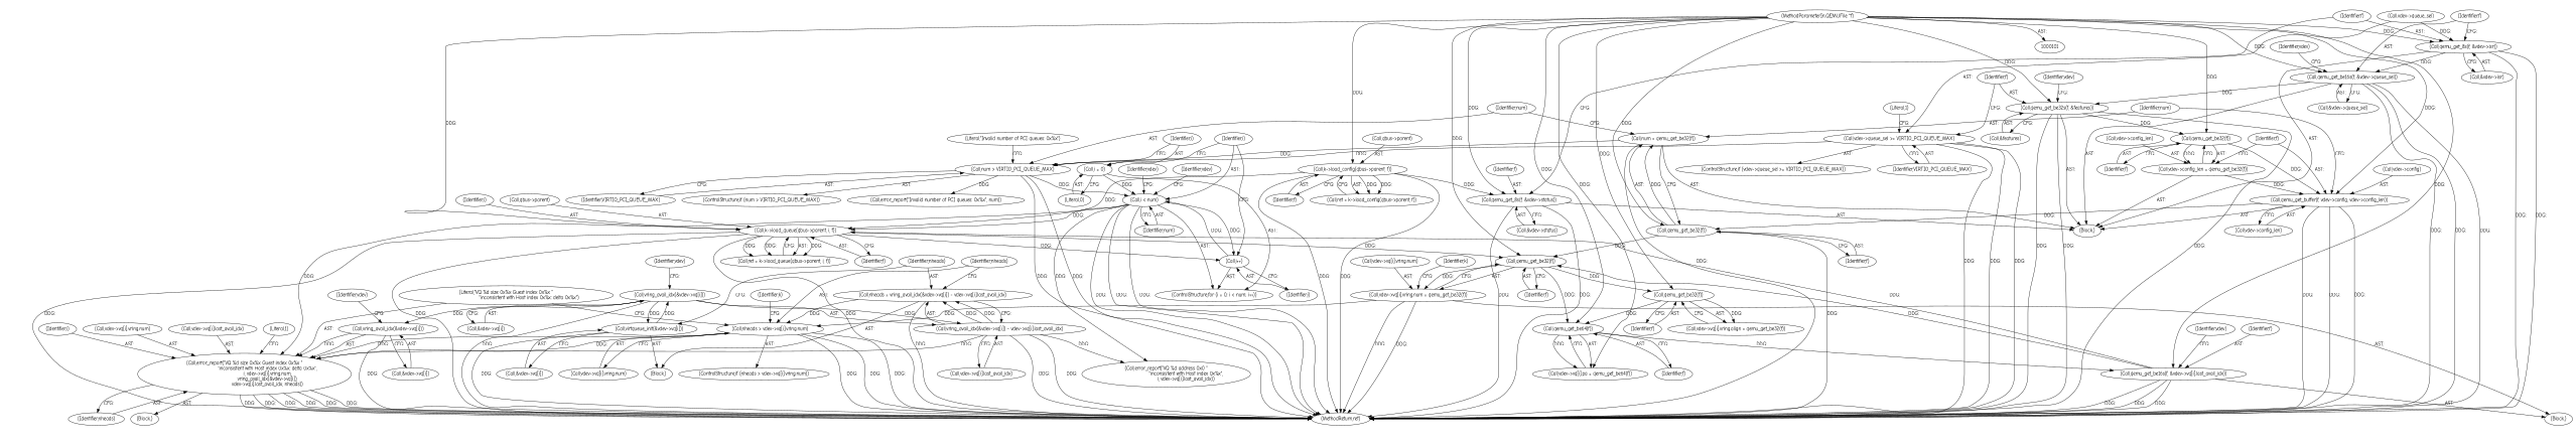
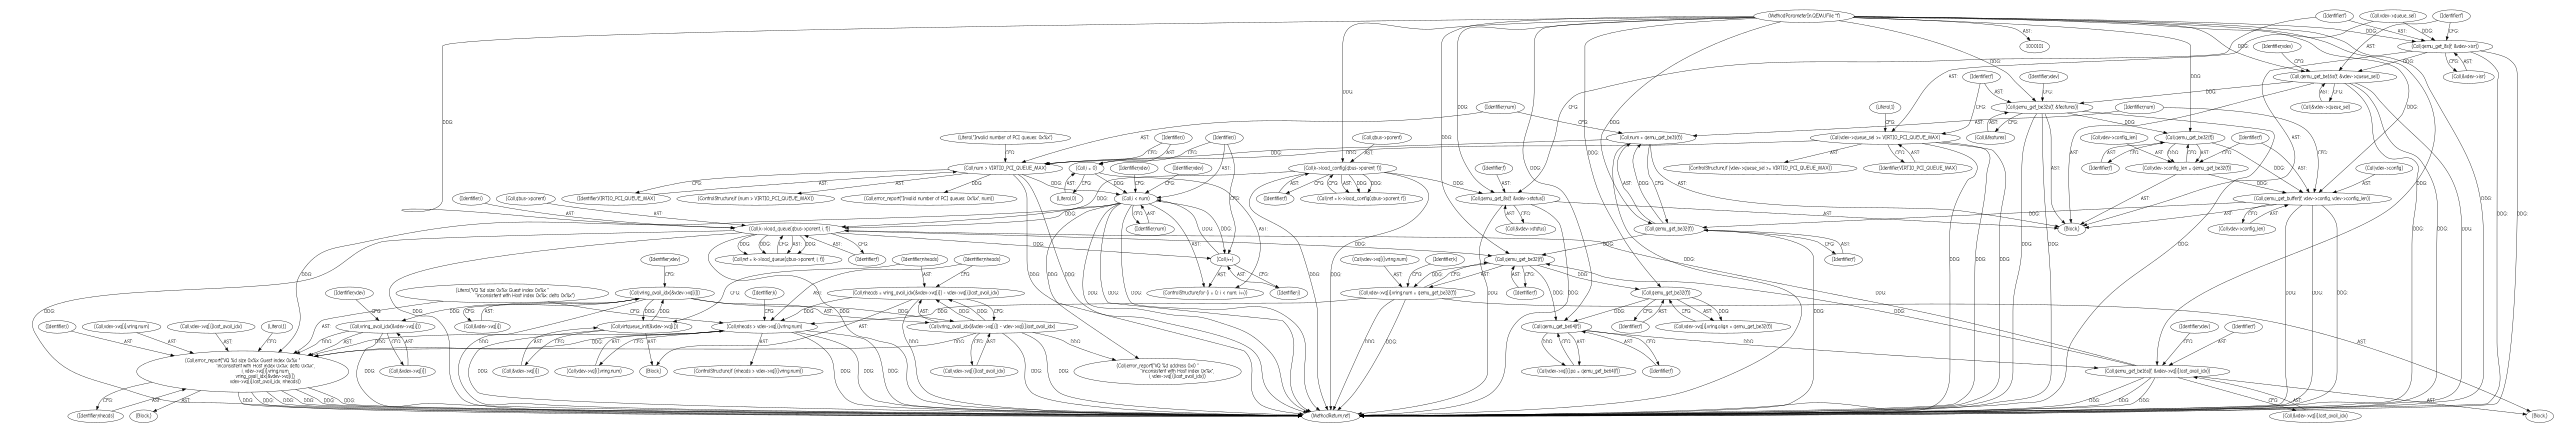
  digraph {
    fontname="Comic Neue"
    node [fontname="Comic Neue"]
    edge [fontname="Comic Neue"]
    n1 [label="(Call,error_report(\"VQ %d size 0x%x Guest index 0x%x \"\n                             \"inconsistent with Host index 0x%x: delta 0x%x\",\n                             i, vdev->vq[i].vring.num,\n                             vring_avail_idx(&vdev->vq[i]),\n                             vdev->vq[i].last_avail_idx, nheads))"]
    n2 [label="(Block,)"]
    n3 [label="(Identifier,nheads)"]
    n4 [label="(MethodReturn,ret)"]
    n5 [label="(Call,i < num)"]
    n6 [label="(Call,i++)"]
    n7 [label="(Call,k->load_queue(qbus->parent, i, f))"]
    n8 [label="(ControlStructure,for (i = 0; i < num; i++))"]
    n9 [label="(Identifier,num)"]
    n10 [label="(Call,error_report(\"VQ %d address 0x0 \"\n                         \"inconsistent with Host index 0x%x\",\n                         i, vdev->vq[i].last_avail_idx))"]
    n11 [label="(Identifier,i)"]
    n12 [label="(Call,qemu_get_be32(f))"]
    n13 [label="(Identifier,f)"]
    n14 [label="(Call,ret = k->load_queue(qbus->parent, i, f))"]
    n15 [label="(Call,i = 0)"]
    n16 [label="(Literal,0)"]
    n17 [label="(Call,qemu_get_be64(f))"]
    n18 [label="(Call,qemu_get_be32(f))"]
    n19 [label="(Call,vdev->vq[i].vring.num = qemu_get_be32(f))"]
    n20 [label="(Identifier,f)"]
    n21 [label="(Call,k->load_config(qbus->parent, f))"]
    n22 [label="(Call,qemu_get_8s(f, &vdev->status))"]
    n23 [label="(Identifier,f)"]
    n24 [label="(Call,ret = k->load_config(qbus->parent, f))"]
    n25 [label="(Block,)"]
    n26 [label="(Call,&vdev->status)"]
    n27 [label="(MethodParameterIn,QEMUFile *f)"]
    n28 [label="(Call,qemu_get_be16s(f, &vdev->vq[i].last_avail_idx))"]
    n29 [label="(Call,qemu_get_be32(f))"]
    n30 [label="(Call,qemu_get_buffer(f, vdev->config, vdev->config_len))"]
    n31 [label="(Call,qemu_get_be32(f))"]
    n32 [label="(Call,qemu_get_be32s(f, &features))"]
    n33 [label="(Call,qemu_get_be16s(f, &vdev->queue_sel))"]
    n34 [label="(Call,qemu_get_8s(f, &vdev->isr))"]
    1000101
+   n36 [label="(Call,&vdev->vq[i].last_avail_idx)"]
    n37 [label="(Block,)"]
    n38 [label="(Call,vdev->vq[i].pa = qemu_get_be64(f))"]
    n39 [label="(Identifier,f)"]
    n40 [label="(Call,vdev->vq[i].vring.align = qemu_get_be32(f))"]
    n41 [label="(Identifier,f)"]
-   n42 [label="(Call,num = qemu_get_be32(f))"]
+   n42 [label="(Call,num = qemu_get_be31(f))"]
    n43 [label="(Identifier,f)"]
    n44 [label="(Call,vdev->config_len)"]
    n45 [label="(Call,vdev->config_len = qemu_get_be32(f))"]
    n46 [label="(Identifier,f)"]
    n47 [label="(Call,&features)"]
    n48 [label="(Call,&vdev->queue_sel)"]
    n49 [label="(Call,&vdev->isr)"]
    n50 [label="(Call,nheads > vdev->vq[i].vring.num)"]
    n51 [label="(Call,num > VIRTIO_PCI_QUEUE_MAX)"]
    n52 [label="(Call,vdev->queue_sel >= VIRTIO_PCI_QUEUE_MAX)"]
    n53 [label="(ControlStructure,if (vdev->queue_sel >= VIRTIO_PCI_QUEUE_MAX))"]
    n54 [label="(Identifier,VIRTIO_PCI_QUEUE_MAX)"]
    n55 [label="(ControlStructure,if (num > VIRTIO_PCI_QUEUE_MAX))"]
    n56 [label="(Call,error_report(\"Invalid number of PCI queues: 0x%x\", num))"]
    n57 [label="(Identifier,VIRTIO_PCI_QUEUE_MAX)"]
    n58 [label="(Call,vdev->vq[i].vring.num)"]
    n59 [label="(ControlStructure,if (nheads > vdev->vq[i].vring.num))"]
    n60 [label="(Call,nheads = vring_avail_idx(&vdev->vq[i]) - vdev->vq[i].last_avail_idx)"]
    n61 [label="(Call,vring_avail_idx(&vdev->vq[i]) - vdev->vq[i].last_avail_idx)"]
    n62 [label="(Block,)"]
    n63 [label="(Call,vdev->vq[i].last_avail_idx)"]
    n64 [label="(Call,vring_avail_idx(&vdev->vq[i]))"]
    n65 [label="(Call,virtqueue_init(&vdev->vq[i]))"]
    n66 [label="(Call,vring_avail_idx(&vdev->vq[i]))"]
    n67 [label="(Call,&vdev->vq[i])"]
    n68 [label="(Call,&vdev->vq[i])"]
    n69 [label="(Call,&vdev->vq[i])"]
    n70 [label="(Identifier,i)"]
    n71 [label="(Identifier,f)"]
    n72 [label="(Identifier,vdev)"]
    n73 [label="(Identifier,i)"]
    n74 [label="(Identifier,num)"]
    n75 [label="(Call,qbus->parent)"]
    n76 [label="(Identifier,nheads)"]
    n77 [label="(Identifier,k)"]
    n78 [label="(Literal,\"VQ %d size 0x%x Guest index 0x%x \"\n                             \"inconsistent with Host index 0x%x: delta 0x%x\")"]
    n79 [label="(Identifier,vdev)"]
    n80 [label="(Identifier,i)"]
    n81 [label="(Literal,\"Invalid number of PCI queues: 0x%x\")"]
    n82 [label="(Call,vdev->config_len)"]
    n83 [label="(Call,vdev->vq[i].vring.num)"]
    n84 [label="(Call,vdev->config)"]
    n85 [label="(Identifier,vdev)"]
    n86 [label="(Identifier,f)"]
    n87 [label="(Identifier,nheads)"]
    n88 [label="(Call,vdev->vq[i].last_avail_idx)"]
    n89 [label="(Call,vdev->vq[i].vring.num)"]
    n90 [label="(Identifier,vdev)"]
    n91 [label="(Identifier,vdev)"]
    n92 [label="(Literal,1)"]
    n93 [label="(Identifier,f)"]
    n94 [label="(Identifier,vdev)"]
    n95 [label="(Identifier,num)"]
    n96 [label="(Identifier,vdev)"]
    n97 [label="(Identifier,f)"]
    n98 [label="(Identifier,f)"]
    n99 [label="(Identifier,k)"]
    n100 [label="(Call,qbus->parent)"]
    n101 [label="(Identifier,i)"]
    n102 [label="(Call,vdev->queue_sel)"]
    n103 [label="(Literal,1)"]
    n104 [label="(Identifier,f)"]
    n1 -> n2 [label="AST: "]
    n1 -> n3 [label="CFG: "]
    n1 -> n4 [label="DDG: "]
    n1 -> n4 [label="DDG: "]
    n1 -> n4 [label="DDG: "]
    n1 -> n4 [label="DDG: "]
    n1 -> n4 [label="DDG: "]
    n1 -> n4 [label="DDG: "]
    n3 -> n1 [label="AST: "]
    n5 -> n1 [label="DDG: "]
    n5 -> n4 [label="DDG: "]
    n5 -> n4 [label="DDG: "]
    n5 -> n4 [label="DDG: "]
    n5 -> n6 [label="DDG: "]
    n5 -> n7 [label="DDG: "]
    n5 -> n8 [label="AST: "]
    n5 -> n9 [label="CFG: "]
    n5 -> n10 [label="DDG: "]
    n6 -> n5 [label="DDG: "]
    n6 -> n8 [label="AST: "]
    n6 -> n11 [label="CFG: "]
    n7 -> n4 [label="DDG: "]
    n7 -> n4 [label="DDG: "]
    n7 -> n4 [label="DDG: "]
    n7 -> n6 [label="DDG: "]
    n7 -> n12 [label="DDG: "]
    n7 -> n13 [label="CFG: "]
    n7 -> n14 [label="AST: "]
    n7 -> n14 [label="DDG: "]
    n7 -> n14 [label="DDG: "]
    n7 -> n14 [label="DDG: "]
    n9 -> n5 [label="AST: "]
    n11 -> n6 [label="AST: "]
    n12 -> n17 [label="DDG: "]
    n12 -> n18 [label="DDG: "]
    n12 -> n19 [label="AST: "]
    n12 -> n19 [label="DDG: "]
    n12 -> n20 [label="CFG: "]
    n13 -> n7 [label="AST: "]
    n14 -> n7 [label="CFG: "]
    n15 -> n5 [label="DDG: "]
    n15 -> n8 [label="AST: "]
    n15 -> n16 [label="CFG: "]
    n16 -> n15 [label="AST: "]
    n17 -> n28 [label="DDG: "]
    n17 -> n38 [label="AST: "]
    n17 -> n38 [label="DDG: "]
    n17 -> n39 [label="CFG: "]
    n18 -> n17 [label="DDG: "]
    n18 -> n40 [label="AST: "]
    n18 -> n40 [label="DDG: "]
    n18 -> n41 [label="CFG: "]
    n19 -> n4 [label="DDG: "]
    n19 -> n4 [label="DDG: "]
    n19 -> n12 [label="CFG: "]
    n19 -> n37 [label="AST: "]
    n19 -> n50 [label="DDG: "]
    n20 -> n12 [label="AST: "]
    n21 -> n4 [label="DDG: "]
    n21 -> n4 [label="DDG: "]
    n21 -> n7 [label="DDG: "]
    n21 -> n22 [label="DDG: "]
    n21 -> n23 [label="CFG: "]
    n21 -> n24 [label="AST: "]
    n21 -> n24 [label="DDG: "]
    n21 -> n24 [label="DDG: "]
    n22 -> n4 [label="DDG: "]
    n22 -> n4 [label="DDG: "]
    n22 -> n25 [label="AST: "]
    n22 -> n26 [label="CFG: "]
    n23 -> n21 [label="AST: "]
    n24 -> n21 [label="CFG: "]
    n26 -> n22 [label="AST: "]
-   n27 -> n38 [label="DDG: "]
+   n27 -> n4 [label="DDG: "]
    n27 -> n7 [label="DDG: "]
    n27 -> n12 [label="DDG: "]
    n27 -> n17 [label="DDG: "]
    n27 -> n18 [label="DDG: "]
    n27 -> n21 [label="DDG: "]
    n27 -> n22 [label="DDG: "]
    n27 -> n28 [label="DDG: "]
    n27 -> n29 [label="DDG: "]
    n27 -> n30 [label="DDG: "]
    n27 -> n31 [label="DDG: "]
    n27 -> n32 [label="DDG: "]
    n27 -> n33 [label="DDG: "]
    n27 -> n34 [label="DDG: "]
    n27 -> 1000101 [label="AST: "]
    n28 -> n4 [label="DDG: "]
    n28 -> n4 [label="DDG: "]
    n28 -> n4 [label="DDG: "]
    n28 -> n7 [label="DDG: "]
    n28 -> n12 [label="DDG: "]
+   n28 -> n36 [label="CFG: "]
    n28 -> n37 [label="AST: "]
    n29 -> n4 [label="DDG: "]
    n29 -> n12 [label="DDG: "]
    n29 -> n42 [label="AST: "]
    n29 -> n42 [label="DDG: "]
    n29 -> n43 [label="CFG: "]
    n30 -> n4 [label="DDG: "]
    n30 -> n4 [label="DDG: "]
    n30 -> n4 [label="DDG: "]
    n30 -> n25 [label="AST: "]
    n30 -> n29 [label="DDG: "]
    n30 -> n44 [label="CFG: "]
    n31 -> n30 [label="DDG: "]
    n31 -> n45 [label="AST: "]
    n31 -> n45 [label="DDG: "]
    n31 -> n46 [label="CFG: "]
    n32 -> n4 [label="DDG: "]
    n32 -> n4 [label="DDG: "]
    n32 -> n4 [label="DDG: "]
    n32 -> n25 [label="AST: "]
    n32 -> n31 [label="DDG: "]
    n32 -> n47 [label="CFG: "]
    n33 -> n4 [label="DDG: "]
    n33 -> n4 [label="DDG: "]
    n33 -> n4 [label="DDG: "]
    n33 -> n25 [label="AST: "]
    n33 -> n32 [label="DDG: "]
    n33 -> n48 [label="CFG: "]
    n34 -> n4 [label="DDG: "]
    n34 -> n4 [label="DDG: "]
    n34 -> n25 [label="AST: "]
    n34 -> n33 [label="DDG: "]
    n34 -> n49 [label="CFG: "]
+   n36 -> n28 [label="AST: "]
    n38 -> n17 [label="CFG: "]
    n39 -> n17 [label="AST: "]
    n40 -> n18 [label="CFG: "]
    n41 -> n18 [label="AST: "]
    n42 -> n4 [label="DDG: "]
    n42 -> n25 [label="AST: "]
    n42 -> n29 [label="CFG: "]
    n42 -> n51 [label="DDG: "]
    n43 -> n29 [label="AST: "]
    n44 -> n30 [label="AST: "]
    n45 -> n25 [label="AST: "]
    n45 -> n30 [label="DDG: "]
    n45 -> n31 [label="CFG: "]
    n46 -> n31 [label="AST: "]
    n47 -> n32 [label="AST: "]
    n48 -> n33 [label="AST: "]
    n49 -> n34 [label="AST: "]
    n50 -> n1 [label="DDG: "]
    n50 -> n1 [label="DDG: "]
    n50 -> n4 [label="DDG: "]
    n50 -> n4 [label="DDG: "]
    n50 -> n4 [label="DDG: "]
    n50 -> n58 [label="CFG: "]
    n50 -> n59 [label="AST: "]
    n51 -> n4 [label="DDG: "]
    n51 -> n4 [label="DDG: "]
    n51 -> n5 [label="DDG: "]
    n51 -> n55 [label="AST: "]
    n51 -> n56 [label="DDG: "]
    n51 -> n57 [label="CFG: "]
    n52 -> n4 [label="DDG: "]
    n52 -> n4 [label="DDG: "]
    n52 -> n4 [label="DDG: "]
    n52 -> n51 [label="DDG: "]
    n52 -> n53 [label="AST: "]
    n52 -> n54 [label="CFG: "]
    n54 -> n52 [label="AST: "]
    n57 -> n51 [label="AST: "]
    n58 -> n50 [label="AST: "]
    n60 -> n4 [label="DDG: "]
    n60 -> n50 [label="DDG: "]
    n60 -> n61 [label="CFG: "]
    n60 -> n62 [label="AST: "]
    n61 -> n1 [label="DDG: "]
    n61 -> n4 [label="DDG: "]
    n61 -> n4 [label="DDG: "]
    n61 -> n10 [label="DDG: "]
    n61 -> n60 [label="AST: "]
    n61 -> n60 [label="DDG: "]
    n61 -> n60 [label="DDG: "]
    n61 -> n63 [label="CFG: "]
    n63 -> n61 [label="AST: "]
    n64 -> n4 [label="DDG: "]
    n64 -> n61 [label="AST: "]
    n64 -> n61 [label="DDG: "]
    n64 -> n65 [label="DDG: "]
    n64 -> n66 [label="DDG: "]
    n64 -> n67 [label="CFG: "]
    n65 -> n4 [label="DDG: "]
    n65 -> n62 [label="AST: "]
    n65 -> n64 [label="DDG: "]
    n65 -> n68 [label="CFG: "]
    n66 -> n1 [label="AST: "]
    n66 -> n1 [label="DDG: "]
    n66 -> n4 [label="DDG: "]
    n66 -> n69 [label="CFG: "]
    n67 -> n64 [label="AST: "]
    n68 -> n65 [label="AST: "]
    n69 -> n66 [label="AST: "]
    n70 -> n7 [label="AST: "]
    n71 -> n22 [label="AST: "]
    n72 -> n5 [label="CFG: "]
    n73 -> n5 [label="AST: "]
    n73 -> n6 [label="CFG: "]
    n73 -> n15 [label="CFG: "]
    n74 -> n42 [label="CFG: "]
    n74 -> n51 [label="AST: "]
    n75 -> n7 [label="AST: "]
    n76 -> n50 [label="AST: "]
    n76 -> n60 [label="CFG: "]
    n77 -> n19 [label="CFG: "]
    n78 -> n1 [label="AST: "]
    n78 -> n50 [label="CFG: "]
    n79 -> n33 [label="CFG: "]
    n80 -> n1 [label="AST: "]
    n81 -> n51 [label="CFG: "]
    n82 -> n45 [label="AST: "]
    n83 -> n1 [label="AST: "]
    n84 -> n30 [label="AST: "]
    n85 -> n5 [label="CFG: "]
    n86 -> n33 [label="AST: "]
    n86 -> n34 [label="CFG: "]
    n87 -> n60 [label="AST: "]
    n87 -> n65 [label="CFG: "]
    n88 -> n1 [label="AST: "]
    n89 -> n19 [label="AST: "]
    n90 -> n28 [label="CFG: "]
    n91 -> n64 [label="CFG: "]
    n92 -> n1 [label="CFG: "]
    n93 -> n32 [label="AST: "]
    n93 -> n52 [label="CFG: "]
    n94 -> n32 [label="CFG: "]
    n95 -> n30 [label="CFG: "]
    n95 -> n42 [label="AST: "]
    n96 -> n66 [label="CFG: "]
    n97 -> n30 [label="AST: "]
    n97 -> n45 [label="CFG: "]
    n98 -> n22 [label="CFG: "]
    n98 -> n34 [label="AST: "]
    n99 -> n50 [label="CFG: "]
    n100 -> n21 [label="AST: "]
    n101 -> n15 [label="AST: "]
    n101 -> n51 [label="CFG: "]
    n102 -> n34 [label="DDG: "]
    n102 -> n52 [label="AST: "]
    n103 -> n52 [label="CFG: "]
    n104 -> n28 [label="AST: "]
  }
